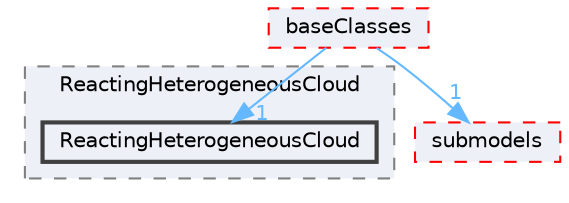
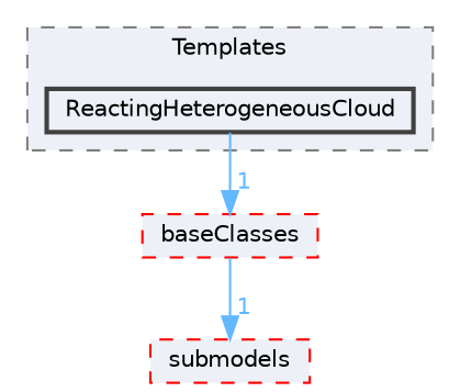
  digraph {
    compound=true
    node [color=red fillcolor="#edf0f7" fontname=Helvetica fontsize=10 shape=box style="filled,dashed"]
    edge [color=steelblue1 fontcolor=steelblue1 fontname=Helvetica fontsize=10 headlabel=1 labeldistance=1.5 labelfontname=Helvetica labelfontsize=10]
    n1 [color=grey25 height=0.2 label=ReactingHeterogeneousCloud style="filled,bold" width=0.4]
    n2 [height=0.2 label=baseClasses width=0.4]
    n3 [height=0.2 label=submodels width=0.4]
    subgraph cluster_1 {
      bgcolor="#edf0f7"
      fontname=Helvetica
      fontsize=10
-     label=ReactingHeterogeneousCloud
+     label=Templates
      pencolor=grey50
      style="filled,dashed"
      n1
    }
-   n2 -> n1
+   n1 -> n2
    n2 -> n3
  }
